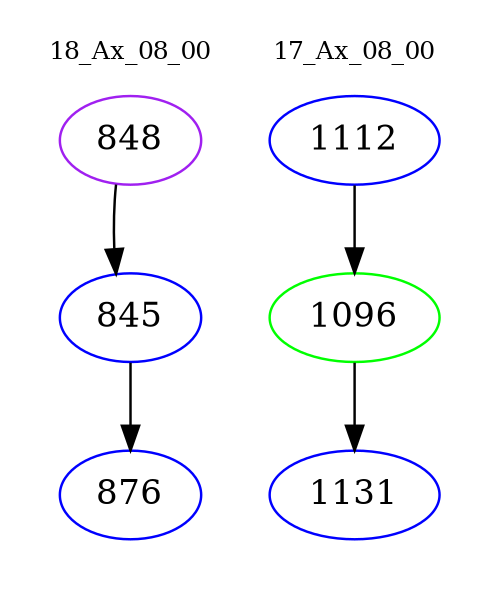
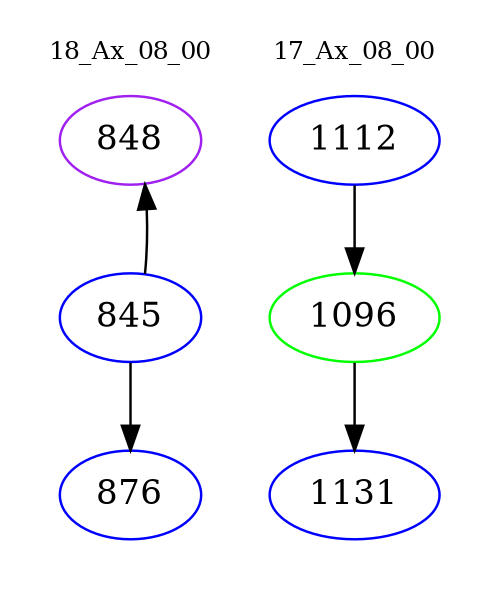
  digraph {
    node [color=blue]
    edge [color=black]
    n1 [color=purple label=848]
    n2 [label=845]
    n3 [label=876]
    n4 [label=1112]
    n5 [color=green label=1096]
    n6 [label=1131]
    subgraph cluster_1 {
      color=white
      fontsize=10
      label="18_Ax_08_00"
      n1
      n2
      n3
    }
    subgraph cluster_2 {
      color=white
      fontsize=10
      label="17_Ax_08_00"
      n4
      n5
      n6
    }
-   n1 -> n2
+   n2 -> n1
    n2 -> n3
    n4 -> n5
    n5 -> n6
  }
